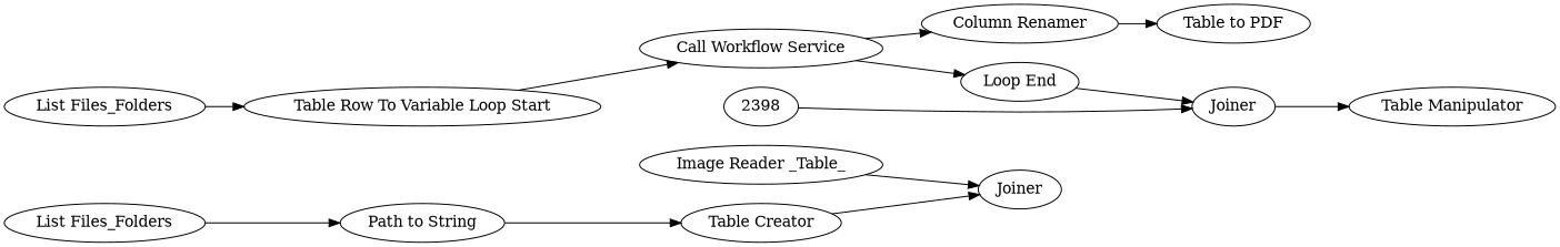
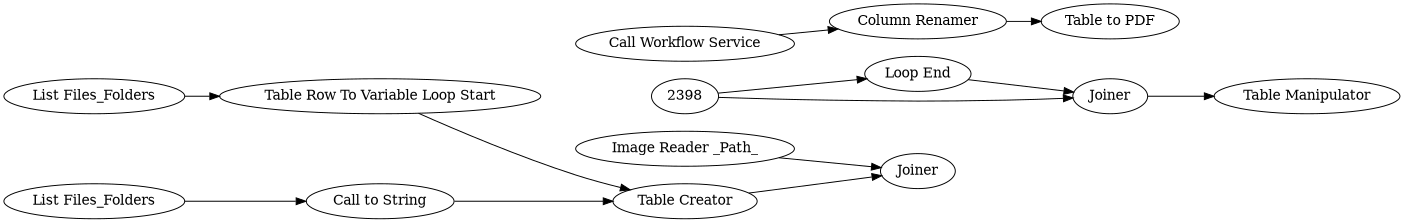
  digraph {
    rankdir=LR
    n1 [label="List Files_Folders"]
    n2 [label="Table Row To Variable Loop Start"]
    n3 [label="Call Workflow Service"]
    n4 [label="Loop End"]
    n5 [label="Column Renamer"]
    n6 [label=Joiner]
    n7 [label="Table Manipulator"]
    n8 [label="Table to PDF"]
-   n9 [label="Image Reader _Table_"]
+   n9 [label="Image Reader _Path_"]
    n10 [label=Joiner]
    n11 [label="List Files_Folders"]
-   n12 [label="Path to String"]
+   n12 [label="Call to String"]
    n13 [label="Table Creator"]
    2398
    n1 -> n2
-   n2 -> n3
-   n3 -> n4
+   n2 -> n13
+   2398 -> n4
    n3 -> n5
    n4 -> n6
    n5 -> n8
    n6 -> n7
    n9 -> n10
    n11 -> n12
    n12 -> n13
    n13 -> n10
    2398 -> n6
  }
